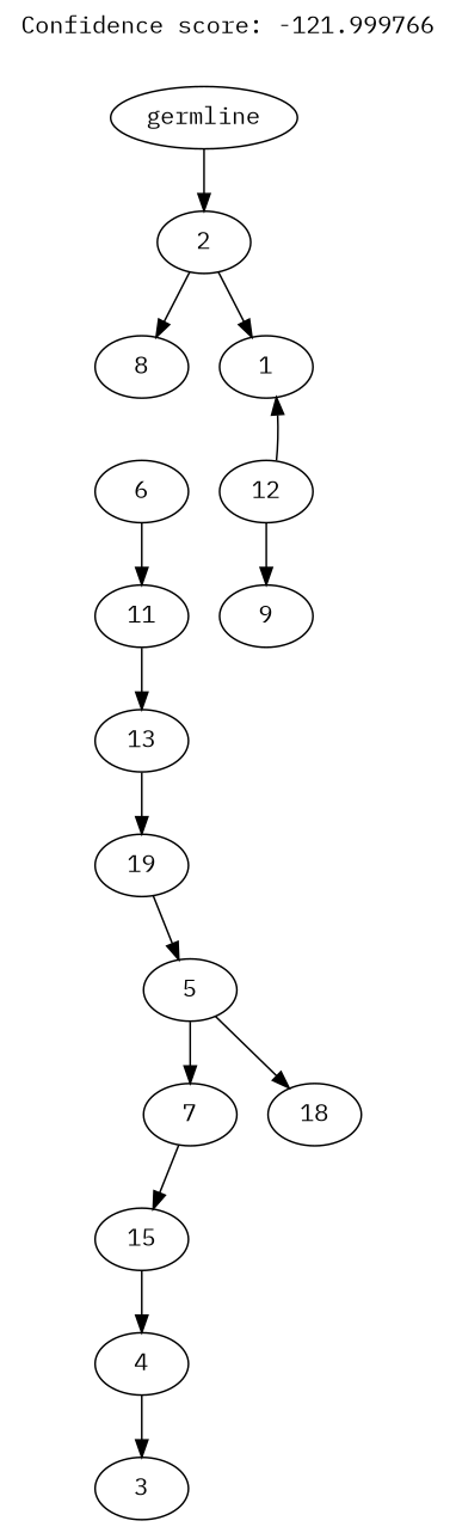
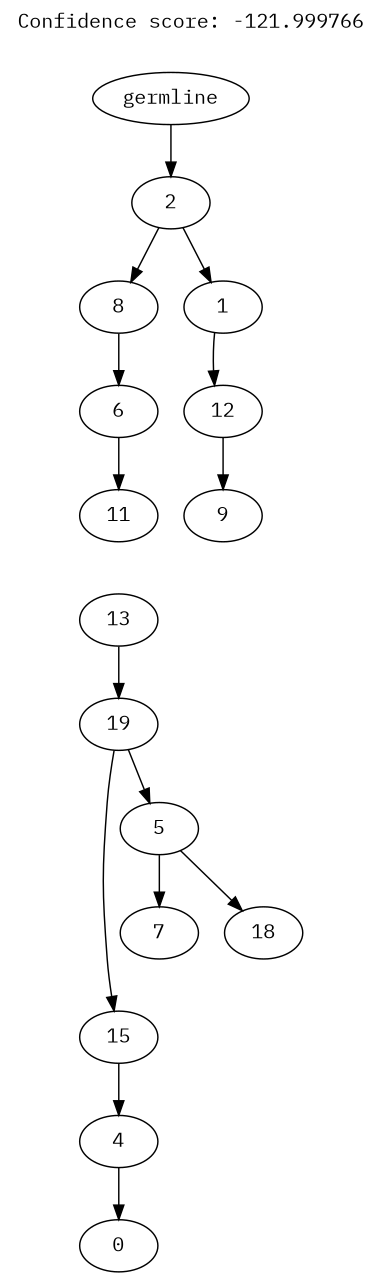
  digraph {
    fontname="IBM Plex Mono"
    label="Confidence score: -121.999766"
    labelloc=t
    node [fontname="IBM Plex Mono"]
    edge [fontname="IBM Plex Mono"]
    n1 [label=4]
-   n2 [label=3]
+   n2 [label=0]
    n3 [label=15]
    n4 [label=7]
    n5 [label=5]
    n6 [label=18]
    n7 [label=19]
    n8 [label=13]
    n9 [label=11]
    n10 [label=6]
    n11 [label=8]
    n12 [label=12]
    n13 [label=9]
    n14 [label=1]
    n15 [label=2]
    n16 [label=germline]
    n1 -> n2
    n3 -> n1
-   n4 -> n3
+   n7 -> n3
    n5 -> n4
    n5 -> n6
    n7 -> n5
    n8 -> n7
-   n9 -> n8
    n10 -> n9
+   n11 -> n10
    n12 -> n13
-   n12 -> n14
+   n14 -> n12
    n15 -> n11
    n15 -> n14
    n16 -> n15
  }
